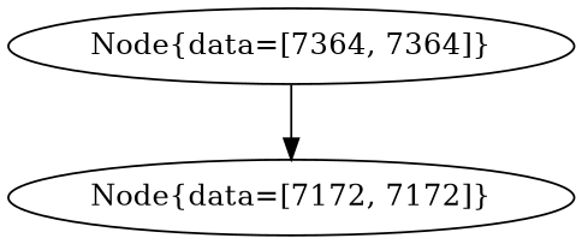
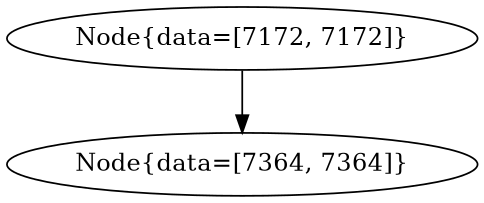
  digraph {
    n1 [label="Node{data=[7172, 7172]}"]
    n2 [label="Node{data=[7364, 7364]}"]
-   n2 -> n1
+   n1 -> n2
  }
